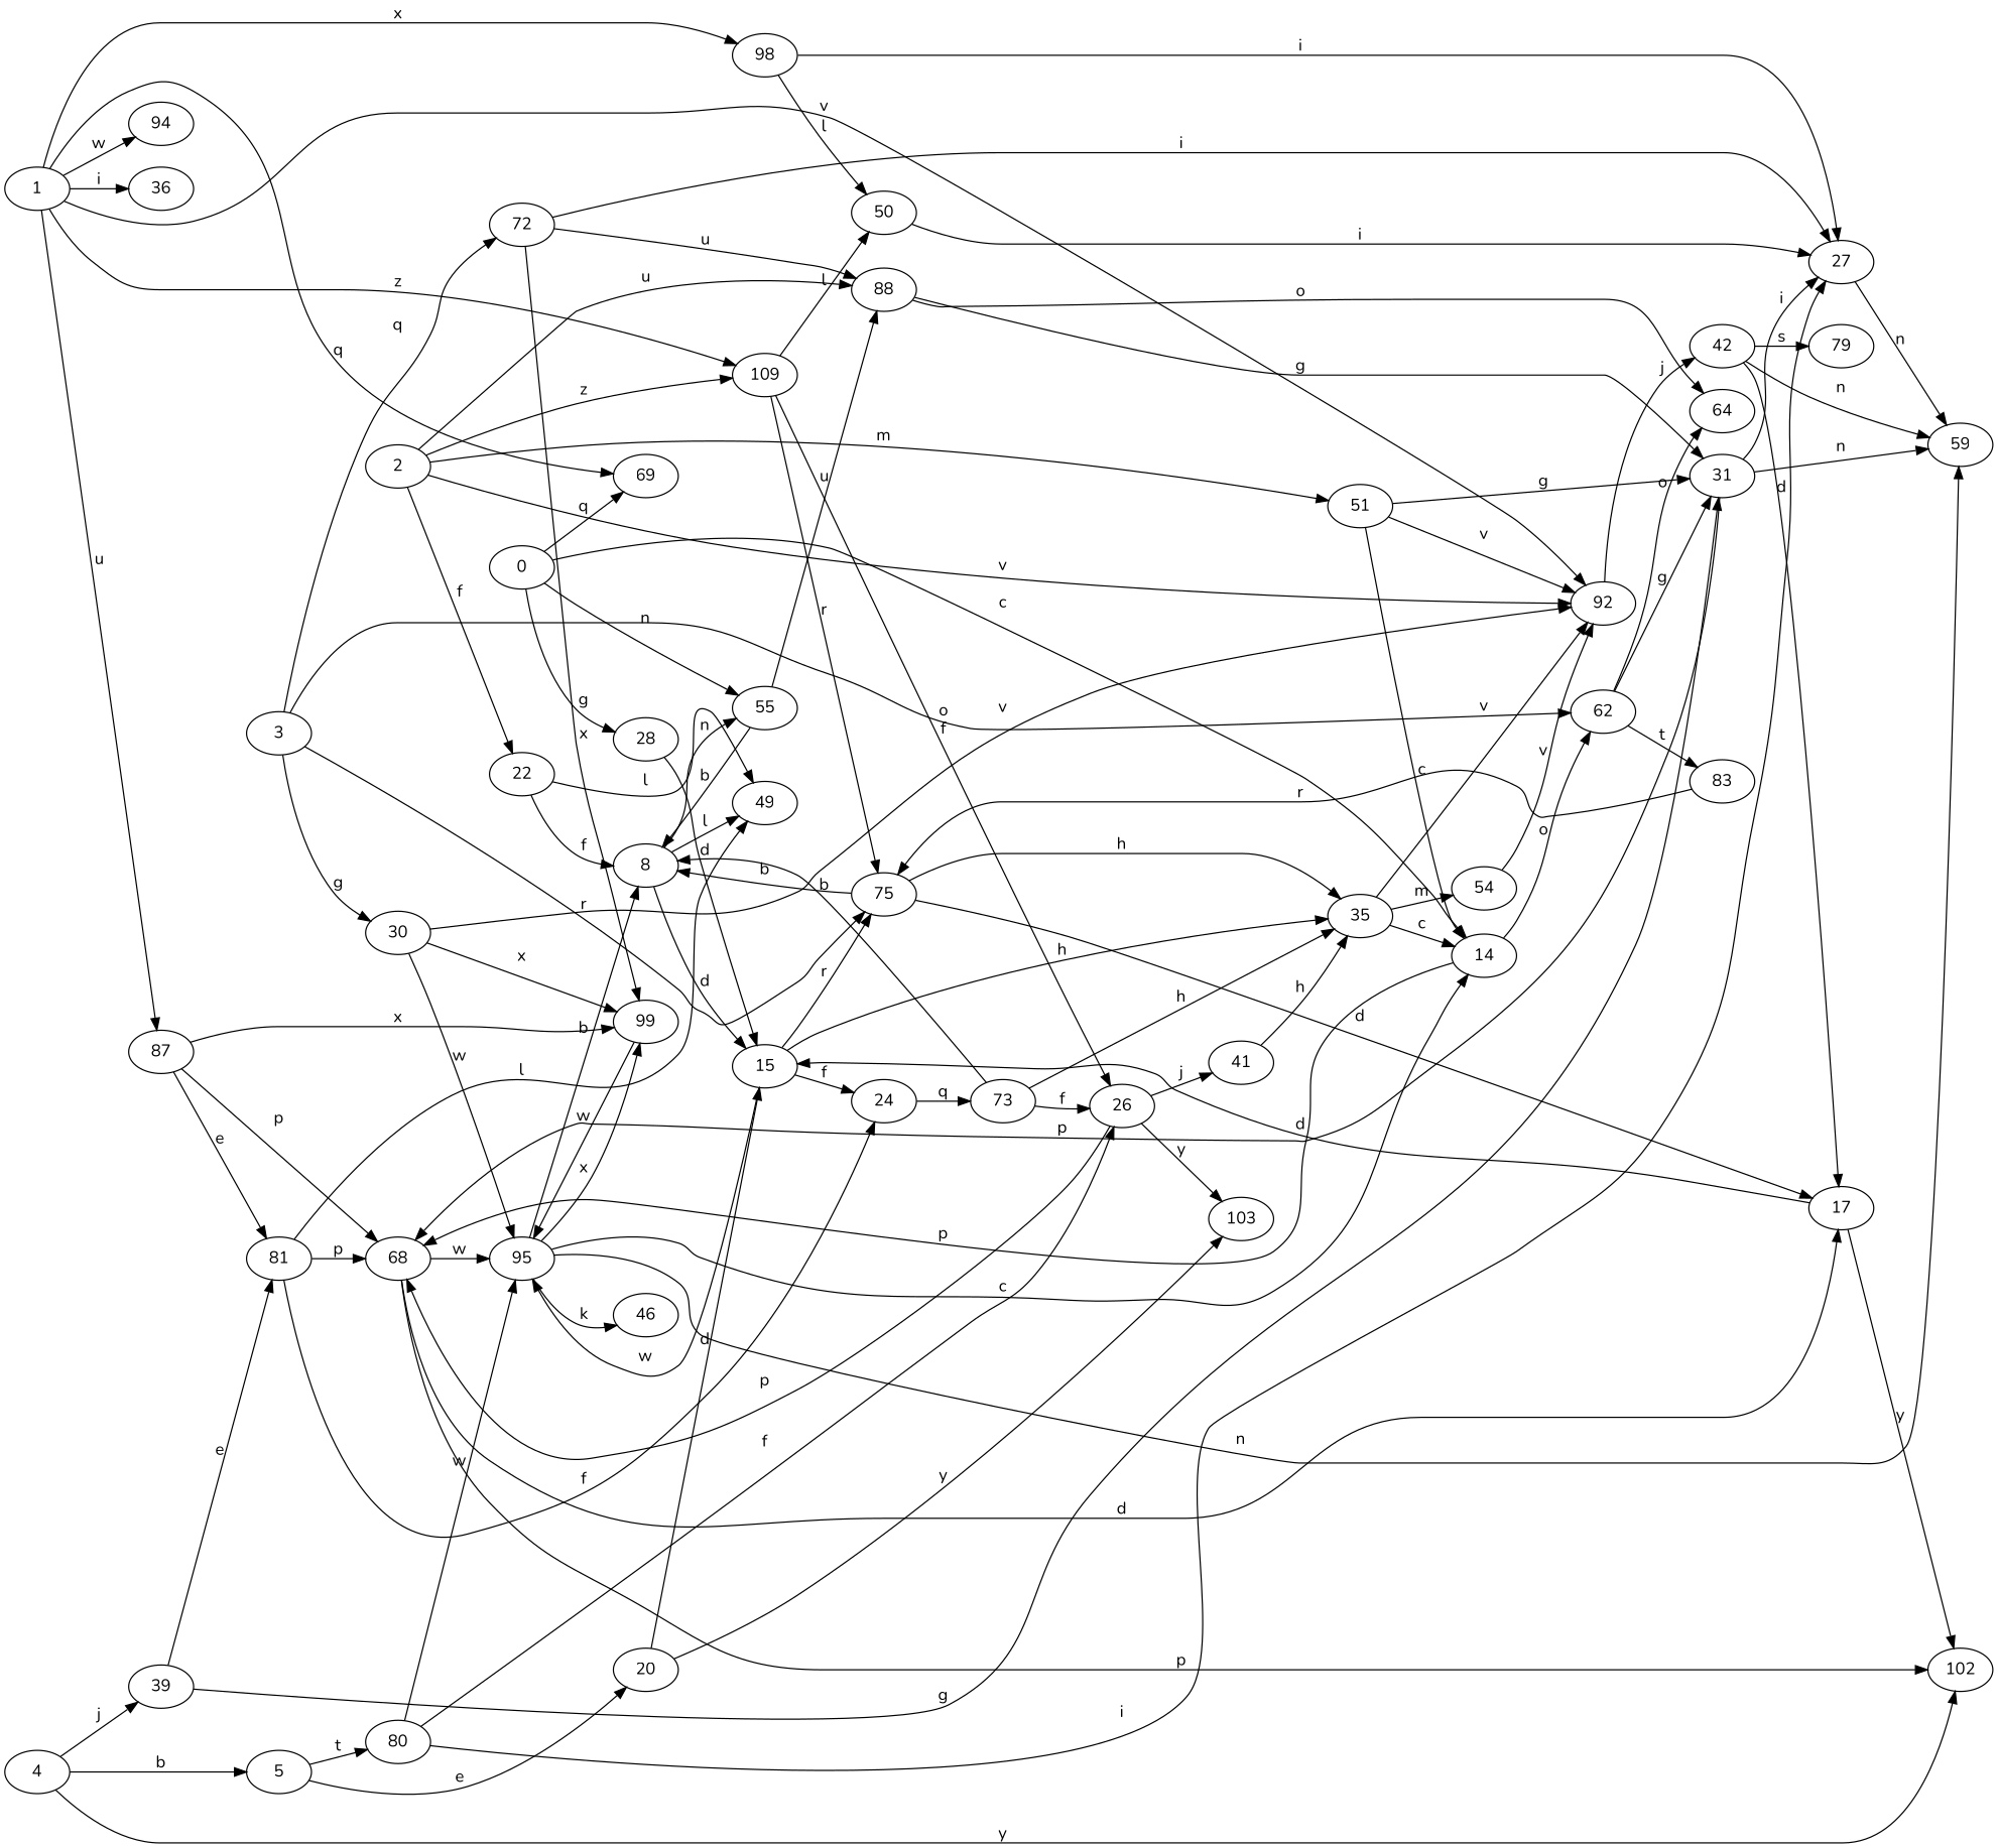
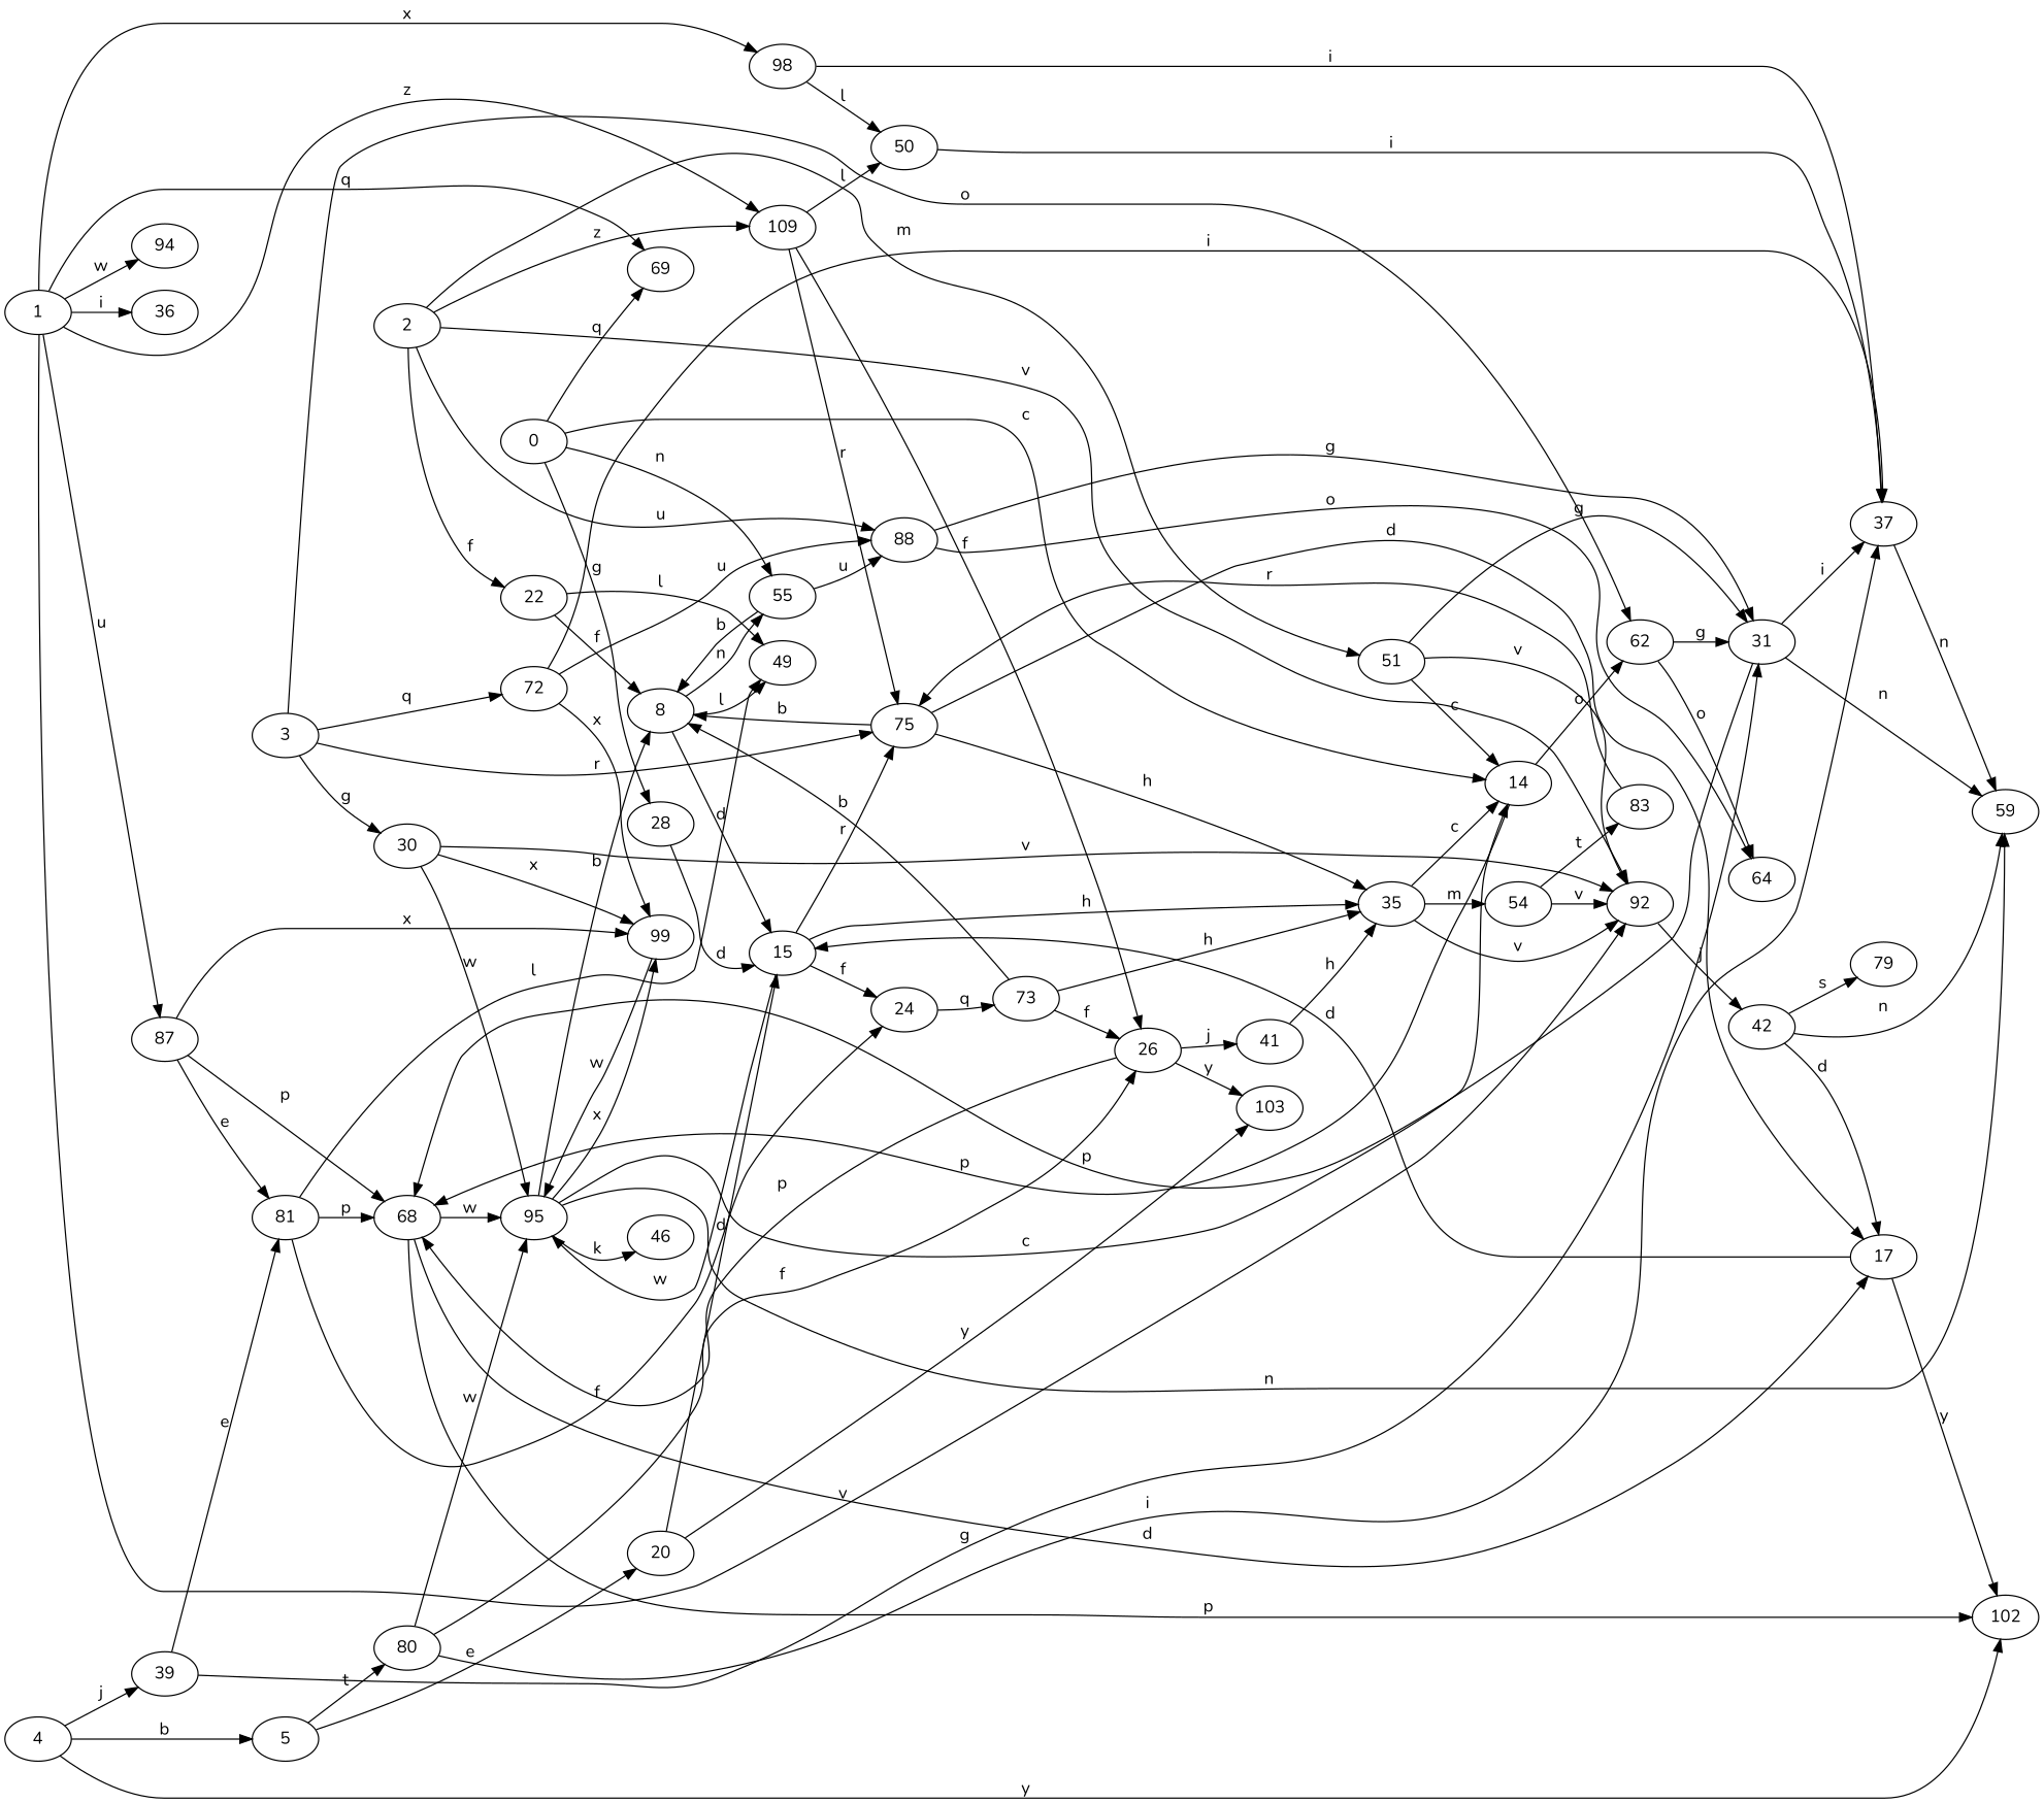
  strict digraph {
    fontname=Nunito
    rankdir=LR
    node [fontname=Nunito]
    edge [fontname=Nunito]
    1
    36
    69
    87
    92
    94
    98
    109
    68
    n10 [label=81]
    99
    42
-   37 [label=27]
+   37
    50
    75
    26
    2
    22
    51
    88
    8
    49
    14
    31
    64
    3
    30
    62
    72
    95
    83
    35
    17
    4
    5
    39
    102
    20
    80
    15
    103
    55
    24
    73
    54
    59
    46
    41
    28
    79
    0
    1 -> 36 [label=i]
    1 -> 69 [label=q]
    1 -> 87 [label=u]
    1 -> 92 [label=v]
    1 -> 94 [label=w]
    1 -> 98 [label=x]
    1 -> 109 [label=z]
    87 -> 68 [label=p]
    87 -> n10 [label=e]
    87 -> 99 [label=x]
    92 -> 42 [label=j]
    98 -> 37 [label=i]
    98 -> 50 [label=l]
    109 -> 50 [label=l]
    109 -> 75 [label=r]
    109 -> 26 [label=f]
    68 -> 95 [label=w]
    68 -> 17 [label=d]
    68 -> 102 [label=p]
    n10 -> 68 [label=p]
    n10 -> 49 [label=l]
    n10 -> 24 [label=f]
    99 -> 95 [label=w]
    42 -> 17 [label=d]
    42 -> 59 [label=n]
    42 -> 79 [label=s]
    37 -> 59 [label=n]
    50 -> 37 [label=i]
    75 -> 8 [label=b]
    75 -> 35 [label=h]
    75 -> 17 [label=d]
    26 -> 68 [label=p]
    26 -> 103 [label=y]
    26 -> 41 [label=j]
    2 -> 92 [label=v]
    2 -> 109 [label=z]
    2 -> 22 [label=f]
    2 -> 51 [label=m]
    2 -> 88 [label=u]
    22 -> 8 [label=f]
    22 -> 49 [label=l]
    51 -> 92 [label=v]
    51 -> 14 [label=c]
    51 -> 31 [label=g]
    88 -> 31 [label=g]
    88 -> 64 [label=o]
    8 -> 49 [label=l]
    8 -> 15 [label=d]
    8 -> 55 [label=n]
    14 -> 68 [label=p]
    14 -> 62 [label=o]
    31 -> 68 [label=p]
    31 -> 37 [label=i]
    31 -> 59 [label=n]
    3 -> 75 [label=r]
    3 -> 30 [label=g]
    3 -> 62 [label=o]
    3 -> 72 [label=q]
    30 -> 92 [label=v]
    30 -> 99 [label=x]
    30 -> 95 [label=w]
    62 -> 31 [label=g]
    62 -> 64 [label=o]
-   62 -> 83 [label=t]
+   54 -> 83 [label=t]
    72 -> 99 [label=x]
    72 -> 37 [label=i]
    72 -> 88 [label=u]
    95 -> 99 [label=x]
    95 -> 8 [label=b]
    95 -> 14 [label=c]
    95 -> 59 [label=n]
    95 -> 46 [label=k]
    83 -> 75 [label=r]
    35 -> 92 [label=v]
    35 -> 14 [label=c]
    35 -> 54 [label=m]
    17 -> 102 [label=y]
    17 -> 15 [label=d]
    4 -> 5 [label=b]
    4 -> 39 [label=j]
    4 -> 102 [label=y]
    5 -> 20 [label=e]
    5 -> 80 [label=t]
    39 -> n10 [label=e]
    39 -> 31 [label=g]
    20 -> 15 [label=d]
    20 -> 103 [label=y]
    80 -> 37 [label=i]
    80 -> 26 [label=f]
    80 -> 95 [label=w]
    15 -> 75 [label=r]
    15 -> 95 [label=w]
    15 -> 35 [label=h]
    15 -> 24 [label=f]
    55 -> 88 [label=u]
    55 -> 8 [label=b]
    24 -> 73 [label=q]
    73 -> 26 [label=f]
    73 -> 8 [label=b]
    73 -> 35 [label=h]
    54 -> 92 [label=v]
    41 -> 35 [label=h]
    28 -> 15 [label=d]
    0 -> 69 [label=q]
    0 -> 14 [label=c]
    0 -> 55 [label=n]
    0 -> 28 [label=g]
  }
